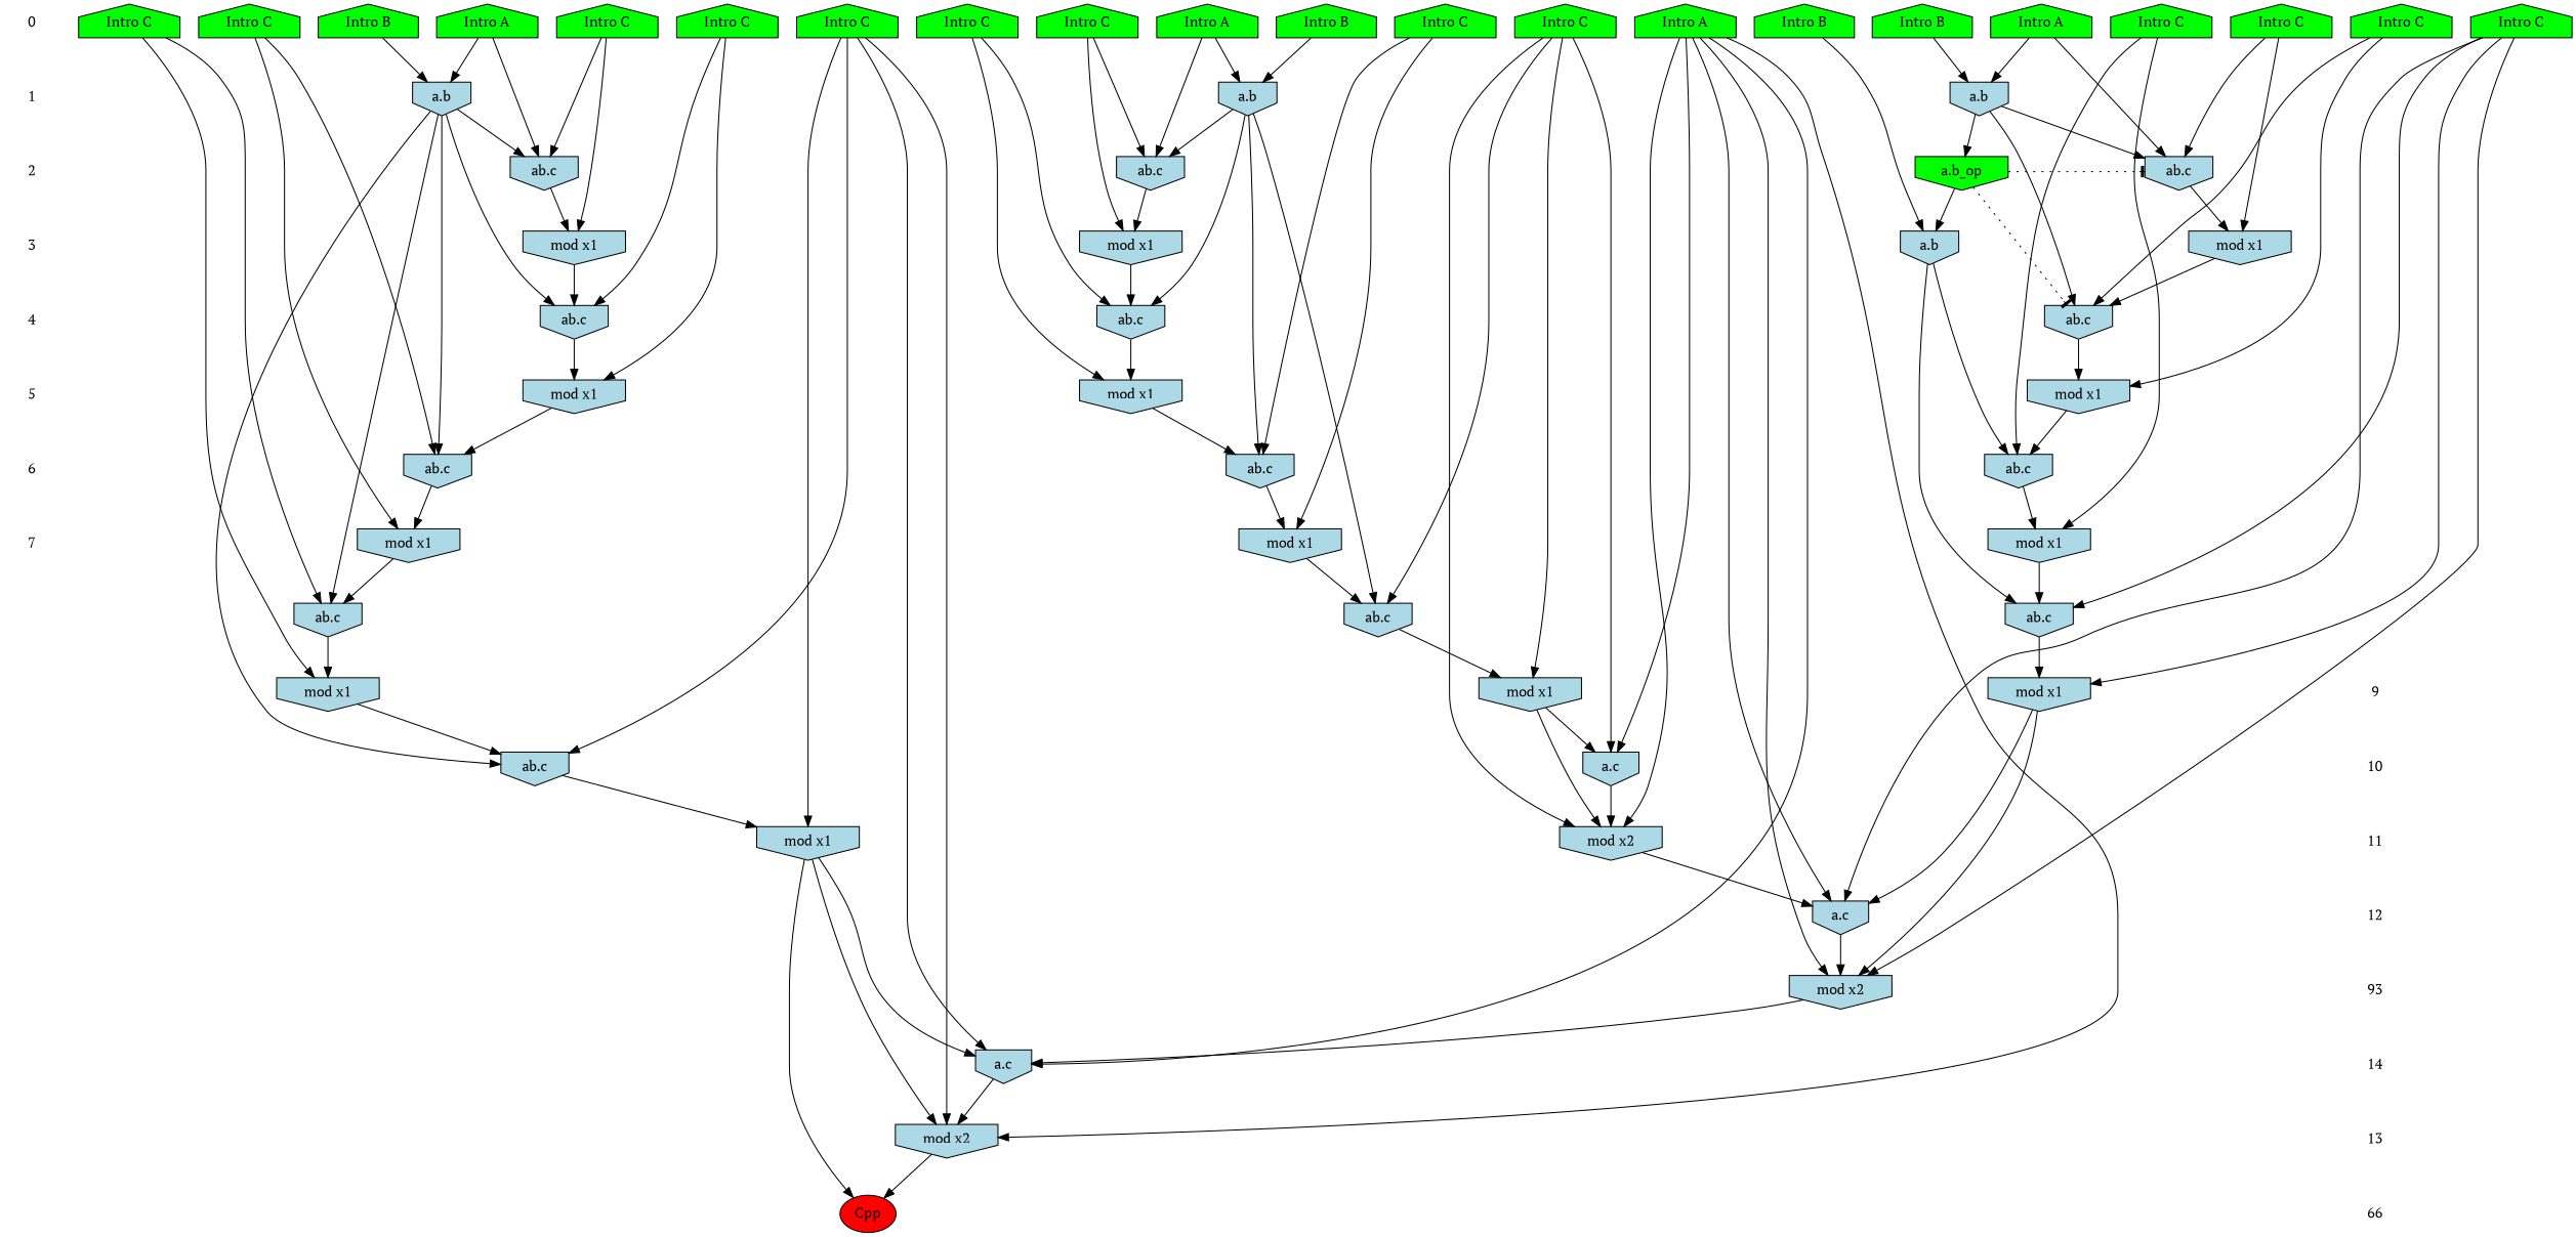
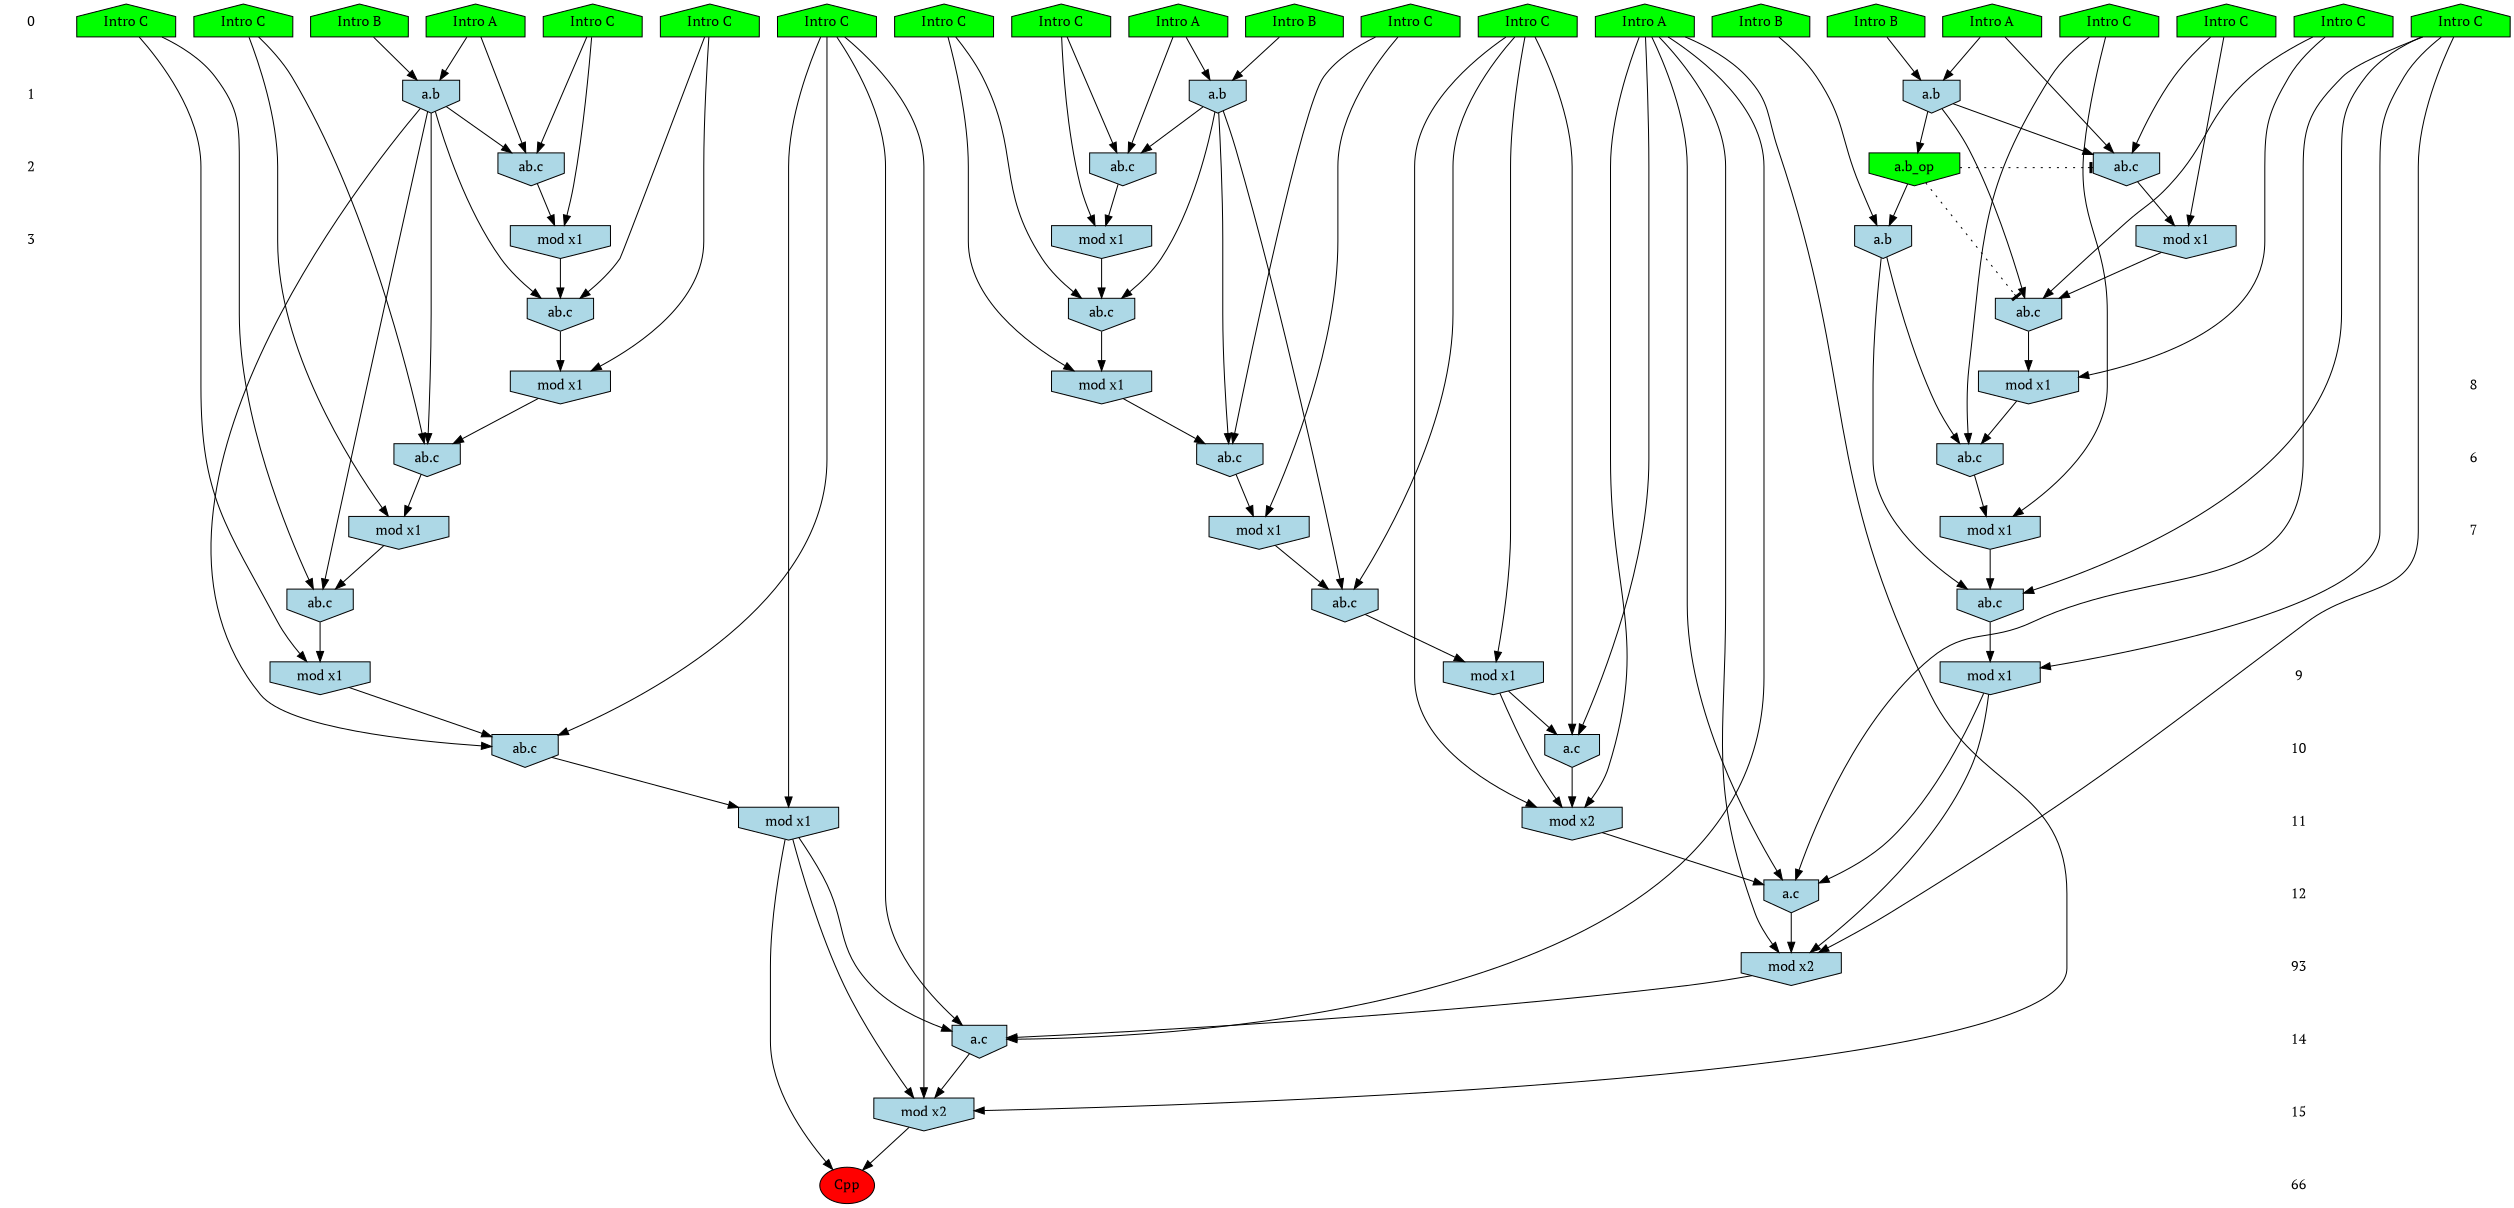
  digraph {
    fontname="PT Serif"
    ranksep=.5
    node [fontname="PT Serif" shape=invhouse fillcolor=lightblue style=filled]
    edge [fontname="PT Serif"]
    0 [shape=plaintext fillcolor="" style=""]
    n2 [fillcolor=green label="Intro A" shape=house]
    n3 [fillcolor=green label="Intro B" shape=house]
    n4 [fillcolor=green label="Intro A" shape=house]
    n5 [fillcolor=green label="Intro B" shape=house]
    n6 [fillcolor=green label="Intro B" shape=house]
    n7 [fillcolor=green label="Intro A" shape=house]
    n8 [fillcolor=green label="Intro B" shape=house]
    n9 [fillcolor=green label="Intro A" shape=house]
    n10 [fillcolor=green label="Intro C" shape=house]
    n11 [fillcolor=green label="Intro C" shape=house]
    n12 [fillcolor=green label="Intro C" shape=house]
    n13 [fillcolor=green label="Intro C" shape=house]
    n14 [fillcolor=green label="Intro C" shape=house]
    n15 [fillcolor=green label="Intro C" shape=house]
    n16 [fillcolor=green label="Intro C" shape=house]
    n17 [fillcolor=green label="Intro C" shape=house]
    n18 [fillcolor=green label="Intro C" shape=house]
    n19 [fillcolor=green label="Intro C" shape=house]
    n20 [fillcolor=green label="Intro C" shape=house]
    n21 [fillcolor=green label="Intro C" shape=house]
    n22 [fillcolor=green label="Intro C" shape=house]
    1 [shape=plaintext fillcolor="" style=""]
    n24 [label="a.b"]
    n25 [label="a.b"]
    n26 [label="a.b"]
    2 [shape=plaintext fillcolor="" style=""]
    n28 [label="ab.c"]
    n29 [label="ab.c"]
    n30 [label="ab.c"]
    n31 [fillcolor=green label="a.b_op"]
    3 [shape=plaintext fillcolor="" style=""]
    n33 [label="mod x1"]
    n34 [label="mod x1"]
    n35 [label="mod x1"]
    n36 [label="a.b"]
-   4 [shape=plaintext fillcolor="" style=""]
    n38 [label="ab.c"]
    n39 [label="ab.c"]
    n40 [label="ab.c"]
-   5 [shape=plaintext fillcolor="" style=""]
+   5 [shape=plaintext label=8 fillcolor="" style=""]
    n42 [label="mod x1"]
    n43 [label="mod x1"]
    n44 [label="mod x1"]
    6 [shape=plaintext fillcolor="" style=""]
    n46 [label="ab.c"]
    n47 [label="ab.c"]
    n48 [label="ab.c"]
    7 [shape=plaintext fillcolor="" style=""]
    n50 [label="mod x1"]
    n51 [label="mod x1"]
    n52 [label="mod x1"]
    n53 [label="ab.c"]
    n54 [label="ab.c"]
    n55 [label="ab.c"]
    9 [shape=plaintext fillcolor="" style=""]
    n57 [label="mod x1"]
    n58 [label="mod x1"]
    n59 [label="mod x1"]
    10 [shape=plaintext fillcolor="" style=""]
    n61 [label="a.c"]
    n62 [label="ab.c"]
    11 [shape=plaintext fillcolor="" style=""]
    n64 [label="mod x2"]
    n65 [label="mod x1"]
    12 [shape=plaintext fillcolor="" style=""]
    n67 [label="a.c"]
    n68 [label=93 shape=plaintext fillcolor="" style=""]
    n69 [label="mod x2"]
    14 [shape=plaintext fillcolor="" style=""]
    n71 [label="a.c"]
-   15 [shape=plaintext label=13 fillcolor="" style=""]
+   15 [shape=plaintext fillcolor="" style=""]
    n73 [label="mod x2"]
    n74 [label=66 shape=plaintext fillcolor="" style=""]
    n75 [fillcolor=red label=Cpp shape=""]
    subgraph sub_1 {
      rank=same
      0
      n2
      n3
      n4
      n5
      n6
      n7
      n8
      n9
      n10
      n11
      n12
      n13
      n14
      n15
      n16
      n17
      n18
      n19
      n20
      n21
      n22
    }
    subgraph sub_2 {
      rank=same
      1
      n24
      n25
      n26
    }
    subgraph sub_3 {
      rank=same
      2
      n28
      n29
      n30
      n31
    }
    subgraph sub_4 {
      rank=same
      3
      n33
      n34
      n35
      n36
    }
    subgraph sub_5 {
      rank=same
-     4
      n38
      n39
      n40
    }
    subgraph sub_6 {
      rank=same
      5
      n42
      n43
      n44
    }
    subgraph sub_7 {
      rank=same
      6
      n46
      n47
      n48
    }
    subgraph sub_8 {
      rank=same
      7
      n50
      n51
      n52
    }
    subgraph sub_9 {
      rank=same
      n53
      n54
      n55
    }
    subgraph sub_10 {
      rank=same
      9
      n57
      n58
      n59
    }
    subgraph sub_11 {
      rank=same
      10
      n61
      n62
    }
    subgraph sub_12 {
      rank=same
      11
      n64
      n65
    }
    subgraph sub_13 {
      rank=same
      12
      n67
    }
    subgraph sub_14 {
      rank=same
      n68
      n69
    }
    subgraph sub_15 {
      rank=same
      14
      n71
    }
    subgraph sub_16 {
      rank=same
      15
      n73
    }
    subgraph sub_17 {
      rank=same
      n74
      n75
    }
    0 -> 1 [style=invis]
    n2 -> n25
    n2 -> n29
    n3 -> n36
    n4 -> n26
    n4 -> n30
    n5 -> n25
    n6 -> n24
    n7 -> n61
    n7 -> n64
    n7 -> n67
    n7 -> n69
    n7 -> n71
    n7 -> n73
    n8 -> n26
    n9 -> n24
    n9 -> n28
    n10 -> n48
    n10 -> n52
    n11 -> n38
    n11 -> n42
    n12 -> n40
    n12 -> n43
    n13 -> n30
    n13 -> n35
    n14 -> n28
    n14 -> n33
    n15 -> n54
    n15 -> n58
    n16 -> n62
    n16 -> n65
    n16 -> n71
    n16 -> n73
    n17 -> n55
    n17 -> n59
    n17 -> n67
    n17 -> n69
    n18 -> n53
    n18 -> n57
    n18 -> n61
    n18 -> n64
    n19 -> n29
    n19 -> n34
    n20 -> n46
    n20 -> n50
    n21 -> n39
    n21 -> n44
    n22 -> n47
    n22 -> n51
    1 -> 2 [style=invis]
    n24 -> n28
    n24 -> n39
    n24 -> n47
    n24 -> n54
    n24 -> n62
    n25 -> n29
    n25 -> n31
    n25 -> n40
    n26 -> n30
    n26 -> n38
    n26 -> n46
    n26 -> n53
    2 -> 3 [style=invis]
    n28 -> n33
    n29 -> n34
    n30 -> n35
    n31 -> n29 [arrowhead=tee style=dotted]
    n31 -> n36
    n31 -> n40 [arrowhead=tee style=dotted]
-   3 -> 4 [style=invis]
    n33 -> n39
    n34 -> n40
    n35 -> n38
    n36 -> n48
    n36 -> n55
-   4 -> 5 [style=invis]
    n38 -> n42
    n39 -> n44
    n40 -> n43
    5 -> 6 [style=invis]
    n42 -> n46
    n43 -> n48
    n44 -> n47
    6 -> 7 [style=invis]
    n46 -> n50
    n47 -> n51
    n48 -> n52
    n50 -> n53
    n51 -> n54
    n52 -> n55
    n53 -> n57
    n54 -> n58
    n55 -> n59
    9 -> 10 [style=invis]
    n57 -> n61
    n57 -> n64
    n58 -> n62
    n59 -> n67
    n59 -> n69
    10 -> 11 [style=invis]
    n61 -> n64
    n62 -> n65
    11 -> 12 [style=invis]
    n64 -> n67
    n65 -> n71
    n65 -> n73
    n65 -> n75
    12 -> n68 [style=invis]
    n67 -> n69
    n68 -> 14 [style=invis]
    n69 -> n71
    14 -> 15 [style=invis]
    n71 -> n73
    15 -> n74 [style=invis]
    n73 -> n75
  }
